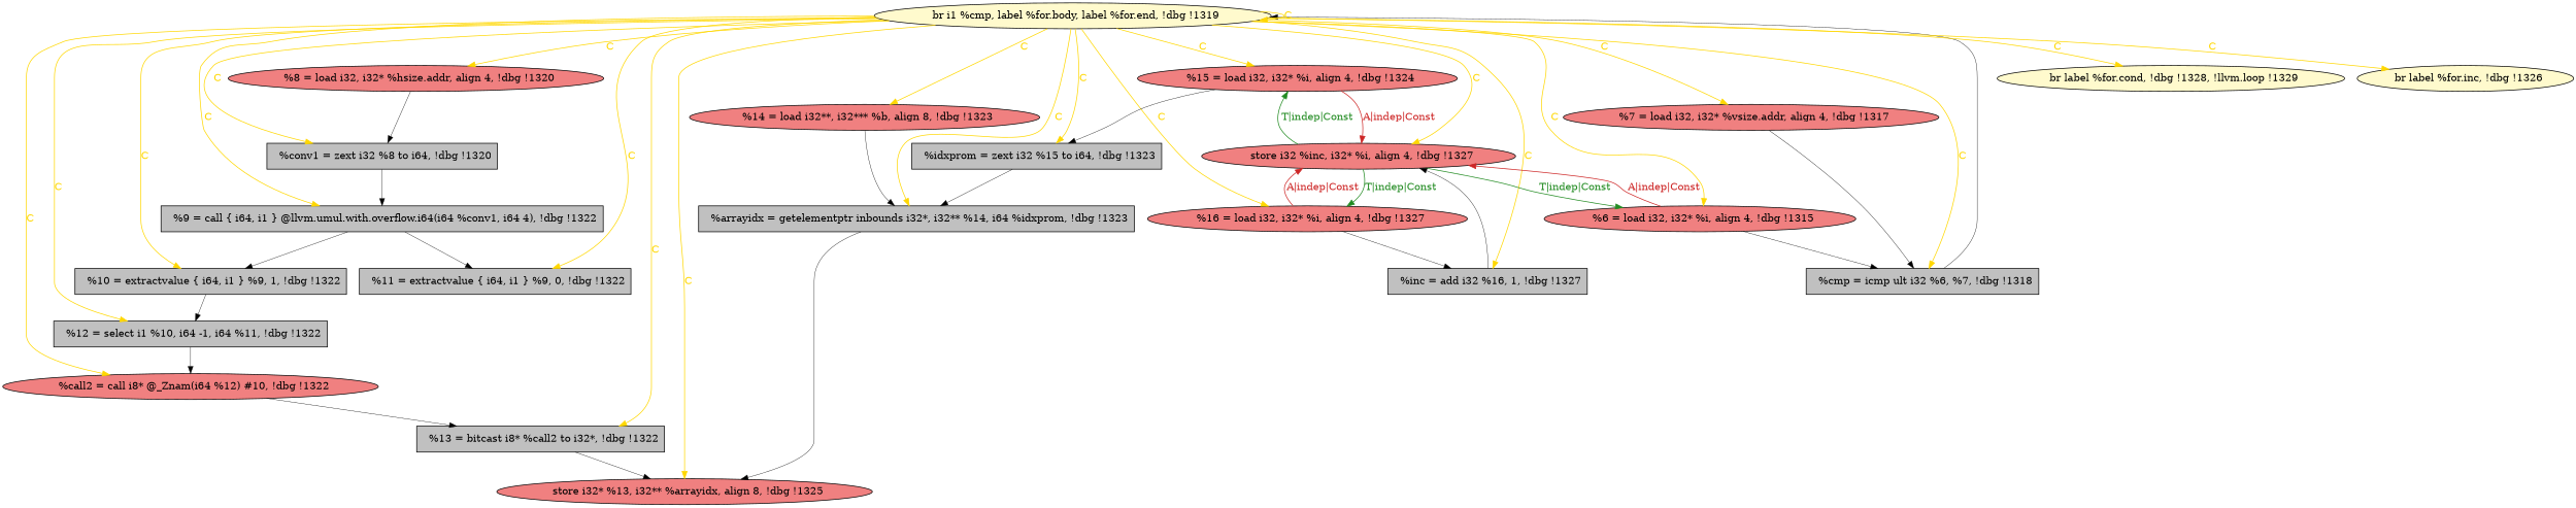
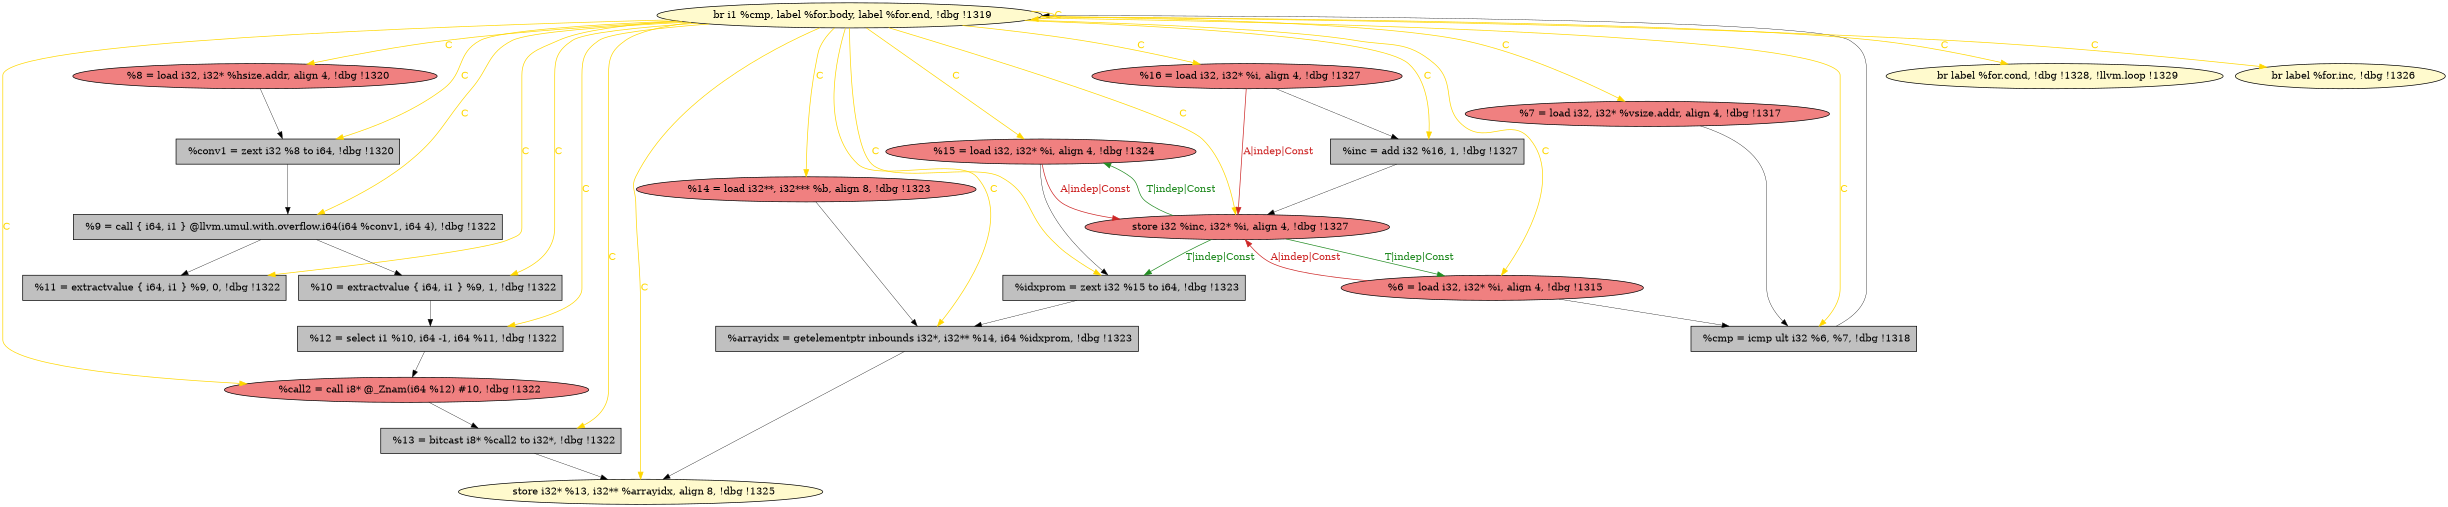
  digraph {
    node [fillcolor=grey shape=ellipse style=filled]
    edge [color=gold fontcolor=gold penwidth=1.0 style=solid]
    n1 [fillcolor=lightcoral label="  %call2 = call i8* @_Znam(i64 %12) #10, !dbg !1322"]
    n2 [label="  %13 = bitcast i8* %call2 to i32*, !dbg !1322" shape=rectangle]
-   n3 [fillcolor=lightcoral label="  store i32* %13, i32** %arrayidx, align 8, !dbg !1325"]
+   n3 [fillcolor=lemonchiffon label="  store i32* %13, i32** %arrayidx, align 8, !dbg !1325"]
    n4 [label="  %11 = extractvalue { i64, i1 } %9, 0, !dbg !1322" shape=rectangle]
    n5 [label="  %12 = select i1 %10, i64 -1, i64 %11, !dbg !1322" shape=rectangle]
    n6 [fillcolor=lemonchiffon label="  br label %for.cond, !dbg !1328, !llvm.loop !1329"]
    n7 [fillcolor=lightcoral label="  %7 = load i32, i32* %vsize.addr, align 4, !dbg !1317"]
    n8 [label="  %cmp = icmp ult i32 %6, %7, !dbg !1318" shape=rectangle]
    n9 [fillcolor=lemonchiffon label="  br i1 %cmp, label %for.body, label %for.end, !dbg !1319"]
    n10 [label="  %idxprom = zext i32 %15 to i64, !dbg !1323" shape=rectangle]
    n11 [label="  %arrayidx = getelementptr inbounds i32*, i32** %14, i64 %idxprom, !dbg !1323" shape=rectangle]
    n12 [label="  %9 = call { i64, i1 } @llvm.umul.with.overflow.i64(i64 %conv1, i64 4), !dbg !1322" shape=rectangle]
    n13 [label="  %10 = extractvalue { i64, i1 } %9, 1, !dbg !1322" shape=rectangle]
    n14 [fillcolor=lightcoral label="  %15 = load i32, i32* %i, align 4, !dbg !1324"]
    n15 [fillcolor=lightcoral label="  store i32 %inc, i32* %i, align 4, !dbg !1327"]
    n16 [fillcolor=lightcoral label="  %16 = load i32, i32* %i, align 4, !dbg !1327"]
    n17 [fillcolor=lightcoral label="  %6 = load i32, i32* %i, align 4, !dbg !1315"]
    n18 [fillcolor=lemonchiffon label="  br label %for.inc, !dbg !1326"]
    n19 [label="  %inc = add i32 %16, 1, !dbg !1327" shape=rectangle]
    n20 [fillcolor=lightcoral label="  %8 = load i32, i32* %hsize.addr, align 4, !dbg !1320"]
    n21 [label="  %conv1 = zext i32 %8 to i64, !dbg !1320" shape=rectangle]
    n22 [fillcolor=lightcoral label="  %14 = load i32**, i32*** %b, align 8, !dbg !1323"]
    n1 -> n2 [color=black fontcolor=black penwidth=0.5]
    n2 -> n3 [color=black fontcolor=black penwidth=0.5]
    n5 -> n1 [color=black fontcolor=black penwidth=0.5]
    n7 -> n8 [color=black fontcolor=black penwidth=0.5]
    n8 -> n9 [color=black fontcolor=black penwidth=0.5]
    n9 -> n1 [label=C]
    n9 -> n2 [label=C]
    n9 -> n3 [label=C]
    n9 -> n4 [label=C]
    n9 -> n5 [label=C]
    n9 -> n6 [label=C]
    n9 -> n7 [label=C]
    n9 -> n8 [label=C]
    n9 -> n9 [label=C]
    n9 -> n10 [label=C]
    n9 -> n11 [label=C]
    n9 -> n12 [label=C]
    n9 -> n13 [label=C]
    n9 -> n14 [label=C]
    n9 -> n15 [label=C]
    n9 -> n16 [label=C]
    n9 -> n17 [label=C]
    n9 -> n18 [label=C]
    n9 -> n19 [label=C]
    n9 -> n20 [label=C]
    n9 -> n21 [label=C]
    n9 -> n22 [label=C]
    n10 -> n11 [color=black fontcolor=black penwidth=0.5]
    n11 -> n3 [color=black fontcolor=black penwidth=0.5]
    n12 -> n4 [color=black fontcolor=black penwidth=0.5]
    n12 -> n13 [color=black fontcolor=black penwidth=0.5]
    n13 -> n5 [color=black fontcolor=black penwidth=0.5]
    n14 -> n10 [color=black fontcolor=black penwidth=0.5]
    n14 -> n15 [color=firebrick3 fontcolor=firebrick3 label="A|indep|Const"]
    n15 -> n14 [color=forestgreen fontcolor=forestgreen label="T|indep|Const"]
-   n15 -> n16 [color=forestgreen fontcolor=forestgreen label="T|indep|Const"]
+   n15 -> n10 [color=forestgreen fontcolor=forestgreen label="T|indep|Const"]
    n15 -> n17 [color=forestgreen fontcolor=forestgreen label="T|indep|Const"]
    n16 -> n15 [color=firebrick3 fontcolor=firebrick3 label="A|indep|Const"]
    n16 -> n19 [color=black fontcolor=black penwidth=0.5]
    n17 -> n8 [color=black fontcolor=black penwidth=0.5]
    n17 -> n15 [color=firebrick3 fontcolor=firebrick3 label="A|indep|Const"]
    n19 -> n15 [color=black fontcolor=black penwidth=0.5]
    n20 -> n21 [color=black fontcolor=black penwidth=0.5]
    n21 -> n12 [color=black fontcolor=black penwidth=0.5]
    n22 -> n11 [color=black fontcolor=black penwidth=0.5]
  }
